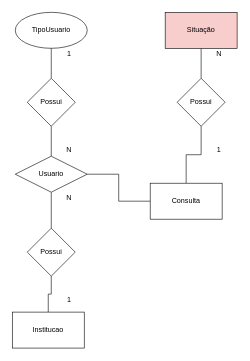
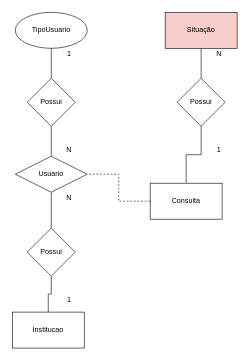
  <mxCell id="0" />
  <mxCell id="1" parent="0" />
  <mxCell id="2" value="TipoUsuario" style="ellipse;whiteSpace=wrap;html=1;" vertex="1" parent="1"><mxGeometry x="25" y="20" width="120" height="60" as="geometry" /></mxCell>
  <mxCell id="3" style="edgeStyle=orthogonalEdgeStyle;rounded=0;orthogonalLoop=1;jettySize=auto;html=1;endArrow=none;endFill=0;" edge="1" parent="1" source="4" target="12"><mxGeometry relative="1" as="geometry" /></mxCell>
  <mxCell id="4" value="Institucao" style="rounded=0;whiteSpace=wrap;html=1;" vertex="1" parent="1"><mxGeometry x="20" y="520" width="120" height="60" as="geometry" /></mxCell>
  <mxCell id="5" value="" style="edgeStyle=orthogonalEdgeStyle;rounded=0;orthogonalLoop=1;jettySize=auto;html=1;endArrow=none;endFill=0;" edge="1" parent="1" source="7" target="10"><mxGeometry relative="1" as="geometry" /></mxCell>
- <mxCell id="6" style="edgeStyle=orthogonalEdgeStyle;rounded=0;orthogonalLoop=1;jettySize=auto;html=1;entryX=1;entryY=0.5;entryDx=0;entryDy=0;endArrow=none;endFill=0;" edge="1" parent="1" source="7" target="20"><mxGeometry relative="1" as="geometry" /></mxCell>
+ <mxCell id="6" style="edgeStyle=orthogonalEdgeStyle;rounded=0;orthogonalLoop=1;jettySize=auto;html=1;entryX=1;entryY=0.5;entryDx=0;entryDy=0;endArrow=none;endFill=0;dashed=1;" edge="1" parent="1" source="7" target="20"><mxGeometry relative="1" as="geometry" /></mxCell>
  <mxCell id="7" value="Consulta" style="rounded=0;whiteSpace=wrap;html=1;" vertex="1" parent="1"><mxGeometry x="250" y="305" width="120" height="60" as="geometry" /></mxCell>
  <mxCell id="8" value="" style="edgeStyle=orthogonalEdgeStyle;rounded=0;orthogonalLoop=1;jettySize=auto;html=1;endArrow=none;endFill=0;" edge="1" parent="1" source="9" target="10"><mxGeometry relative="1" as="geometry" /></mxCell>
  <mxCell id="9" value="Situação" style="rounded=0;whiteSpace=wrap;html=1;fillColor=#f8cecc;" vertex="1" parent="1"><mxGeometry x="275" y="20" width="120" height="60" as="geometry" /></mxCell>
  <mxCell id="10" value="Possui" style="rhombus;whiteSpace=wrap;html=1;" vertex="1" parent="1"><mxGeometry x="295" y="130" width="80" height="80" as="geometry" /></mxCell>
  <mxCell id="11" value="" style="edgeStyle=orthogonalEdgeStyle;rounded=0;orthogonalLoop=1;jettySize=auto;html=1;endArrow=none;endFill=0;" edge="1" parent="1" source="12" target="20"><mxGeometry relative="1" as="geometry" /></mxCell>
  <mxCell id="12" value="Possui" style="rhombus;whiteSpace=wrap;html=1;" vertex="1" parent="1"><mxGeometry x="45" y="380" width="80" height="80" as="geometry" /></mxCell>
  <mxCell id="13" value="1" style="text;html=1;strokeColor=none;fillColor=none;align=center;verticalAlign=middle;whiteSpace=wrap;rounded=0;" vertex="1" parent="1"><mxGeometry x="95" y="80" width="40" height="20" as="geometry" /></mxCell>
  <mxCell id="14" value="N" style="text;html=1;strokeColor=none;fillColor=none;align=center;verticalAlign=middle;whiteSpace=wrap;rounded=0;" vertex="1" parent="1"><mxGeometry x="95" y="240" width="40" height="20" as="geometry" /></mxCell>
  <mxCell id="15" value="N" style="text;html=1;strokeColor=none;fillColor=none;align=center;verticalAlign=middle;whiteSpace=wrap;rounded=0;" vertex="1" parent="1"><mxGeometry x="95" y="320" width="40" height="20" as="geometry" /></mxCell>
  <mxCell id="16" value="N" style="text;html=1;strokeColor=none;fillColor=none;align=center;verticalAlign=middle;whiteSpace=wrap;rounded=0;" vertex="1" parent="1"><mxGeometry x="345" y="80" width="40" height="20" as="geometry" /></mxCell>
  <mxCell id="17" value="" style="edgeStyle=orthogonalEdgeStyle;rounded=0;orthogonalLoop=1;jettySize=auto;html=1;endArrow=none;endFill=0;" edge="1" parent="1" source="19" target="20"><mxGeometry relative="1" as="geometry" /></mxCell>
  <mxCell id="18" value="" style="edgeStyle=orthogonalEdgeStyle;rounded=0;orthogonalLoop=1;jettySize=auto;html=1;endArrow=none;endFill=0;" edge="1" parent="1" source="19" target="2"><mxGeometry relative="1" as="geometry" /></mxCell>
  <mxCell id="19" value="Possui" style="rhombus;whiteSpace=wrap;html=1;" vertex="1" parent="1"><mxGeometry x="45" y="130" width="80" height="80" as="geometry" /></mxCell>
  <mxCell id="20" value="Usuario" style="rhombus;whiteSpace=wrap;html=1;" vertex="1" parent="1"><mxGeometry x="25" y="260" width="120" height="60" as="geometry" /></mxCell>
  <mxCell id="21" value="1" style="text;html=1;strokeColor=none;fillColor=none;align=center;verticalAlign=middle;whiteSpace=wrap;rounded=0;" vertex="1" parent="1"><mxGeometry x="95" y="490" width="40" height="20" as="geometry" /></mxCell>
  <mxCell id="22" value="1" style="text;html=1;strokeColor=none;fillColor=none;align=center;verticalAlign=middle;whiteSpace=wrap;rounded=0;" vertex="1" parent="1"><mxGeometry x="345" y="240" width="40" height="20" as="geometry" /></mxCell>
